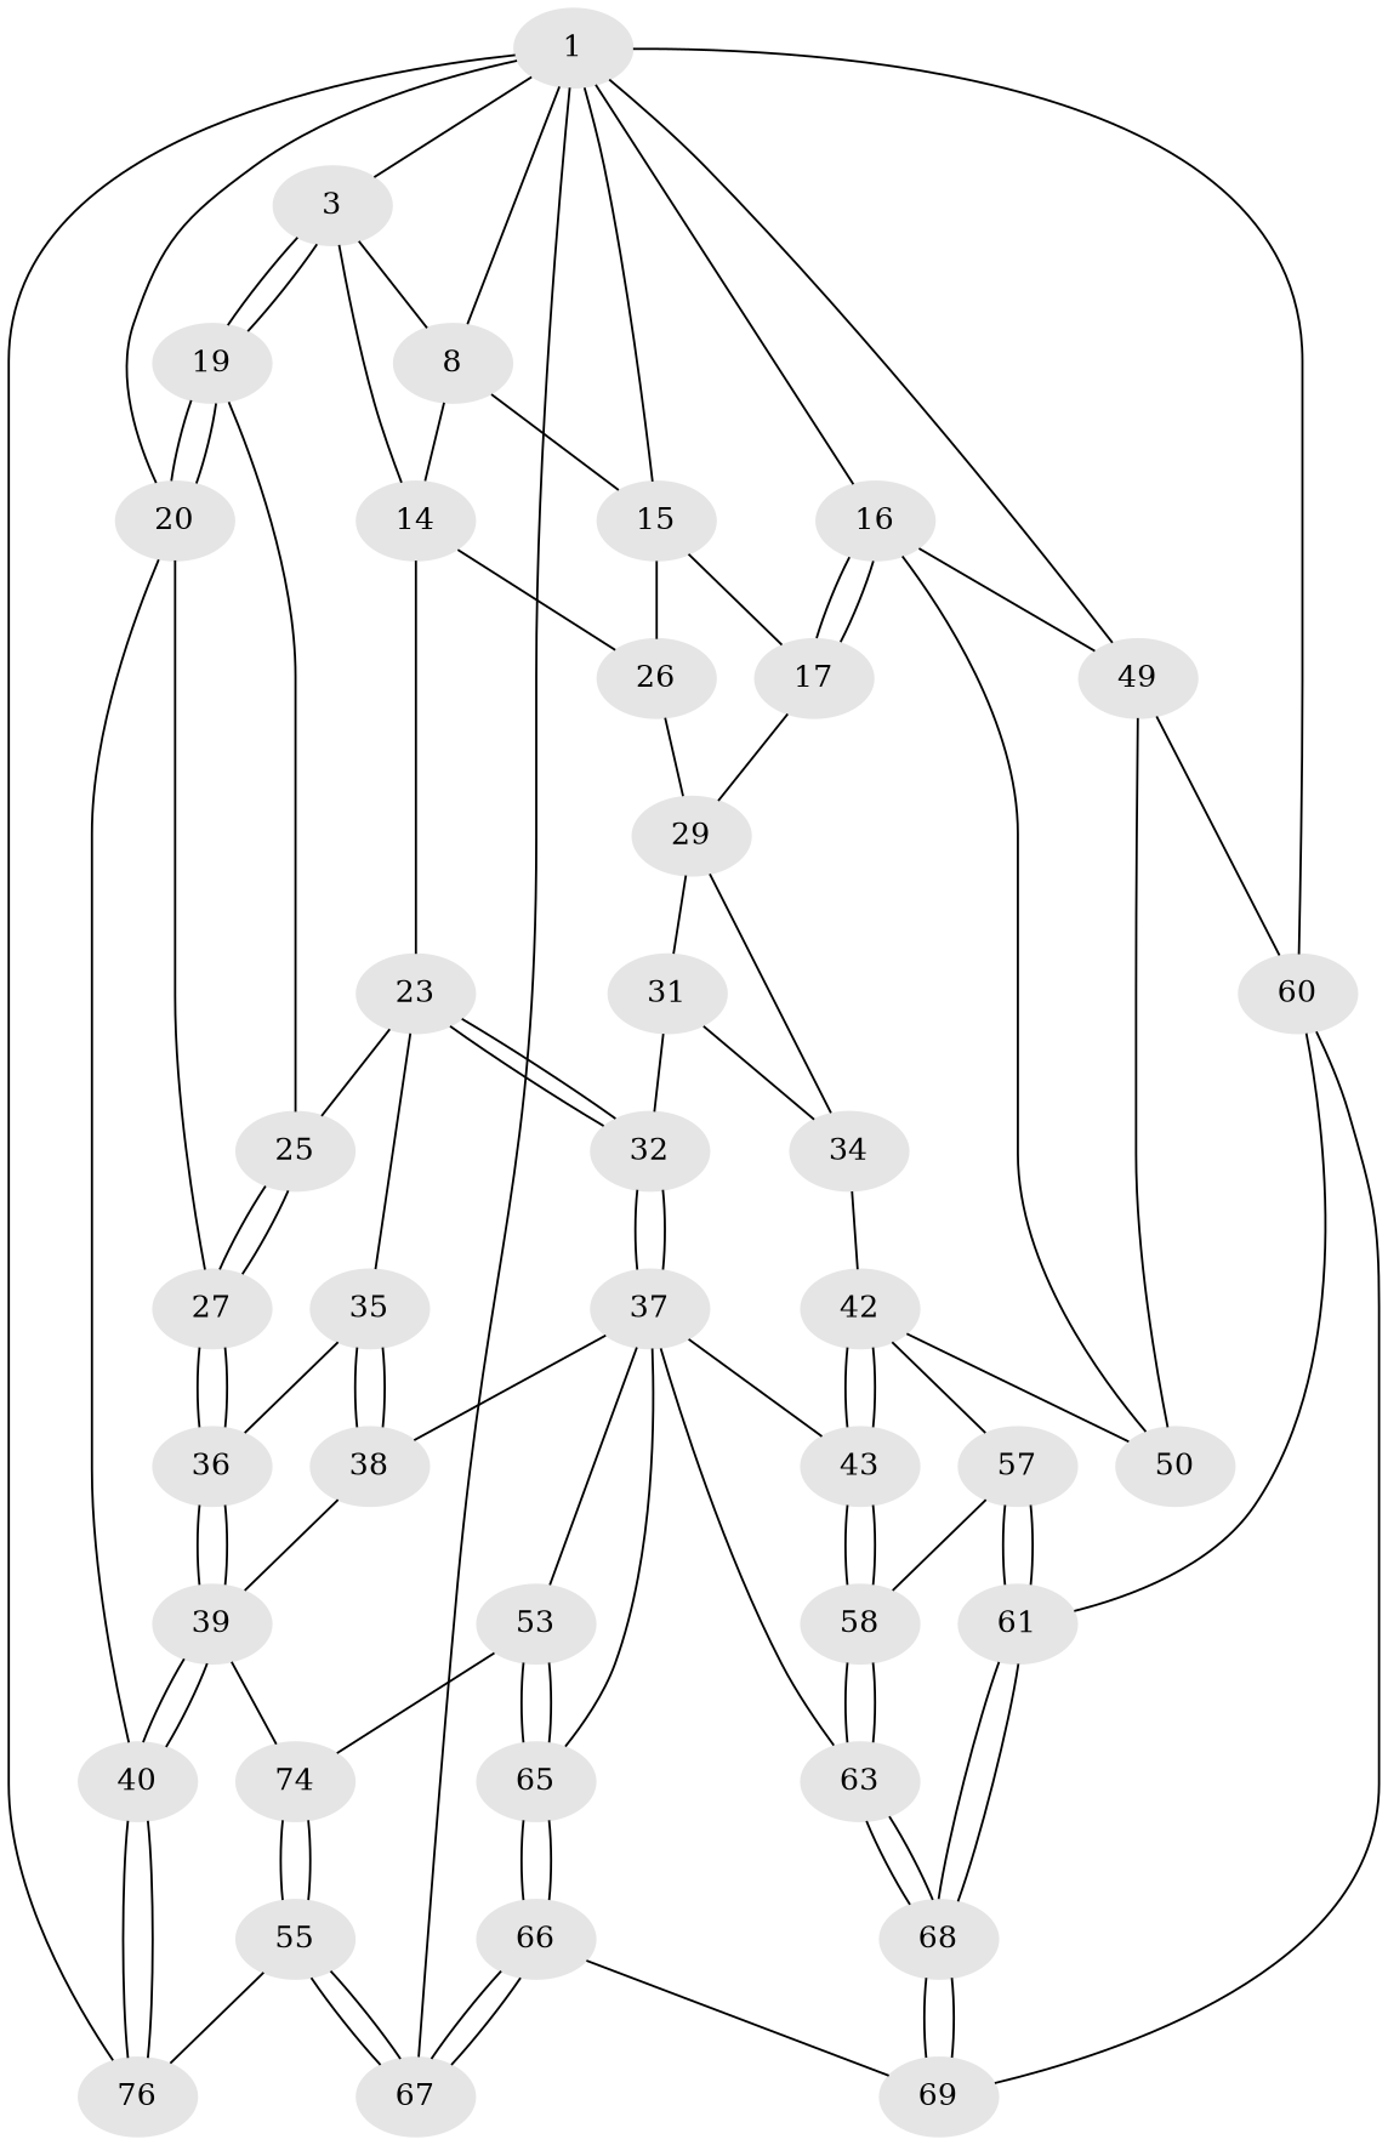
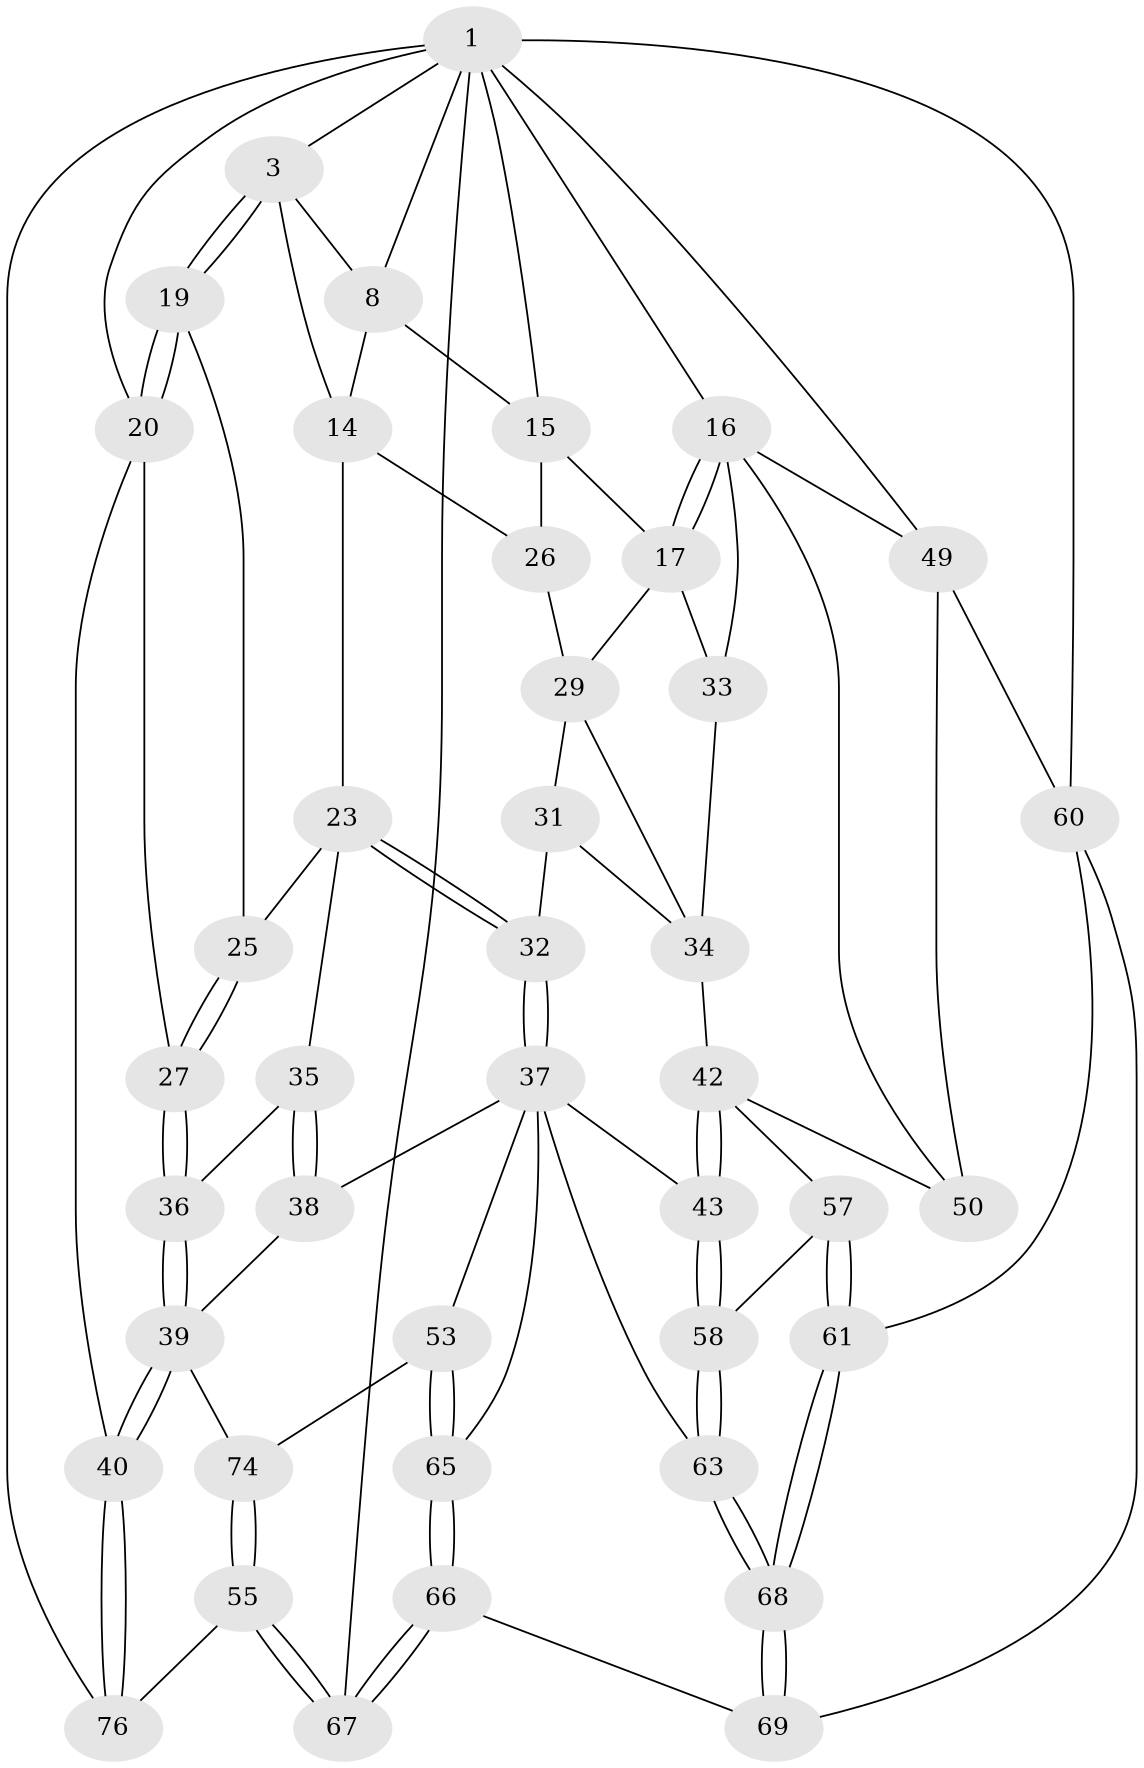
  graph {
    node [color=gray90 style=filled]
    1 [super="+2+6"]
    3 [super="+4"]
    8 [super="+13"]
    15 [super="+18"]
    16 [super="+46"]
    20 [super="+21"]
    49 [super="+59"]
    n8 [label=76]
    60 [super="+70"]
    67
    14 [super="+22"]
    19
    26
    17 [super="+28"]
+   33
    50
    27
    40
    61
    69
    23 [super="+24"]
    25
    32
    35
    29 [super="+30"]
    34 [super="+41"]
    31
    36
    37 [super="+44"]
    38
    39 [super="+45"]
    42 [super="+51"]
    43
    53
    63
    65
    57
    n38 [label=74]
    58
    68
    66
    55
    1 -- 3
    1 -- 8
    1 -- 15
    1 -- 16
    1 -- 20
    1 -- 49
    1 -- n8
    1 -- 60
    1 -- 67
    3 -- 8
    3 -- 14
    3 -- 19
    3 -- 19
    8 -- 15
    8 -- 14
    15 -- 26
    15 -- 17
    16 -- 49
    16 -- 17
    16 -- 17
+   16 -- 33
    16 -- 50
    20 -- 27
    20 -- 40
    49 -- 60
    49 -- 50
    60 -- 61
    60 -- 69
    14 -- 26
    14 -- 23
    19 -- 20
    19 -- 20
    19 -- 25
    26 -- 29
+   17 -- 33
    17 -- 29
+   33 -- 34
    27 -- 36
    27 -- 36
    40 -- n8
    40 -- n8
    61 -- 68
    61 -- 68
    23 -- 25
    23 -- 32
    23 -- 32
    23 -- 35
    25 -- 27
    25 -- 27
    32 -- 37
    32 -- 37
    35 -- 36
    35 -- 38
    35 -- 38
    29 -- 34
    29 -- 31
    34 -- 42
    31 -- 32
    31 -- 34
    36 -- 39
    36 -- 39
    37 -- 38
    37 -- 43
    37 -- 53
    37 -- 63
    37 -- 65
    38 -- 39
    39 -- 40
    39 -- 40
    39 -- n38
    42 -- 50
    42 -- 43
    42 -- 43
    42 -- 57
    43 -- 58
    43 -- 58
    53 -- 65
    53 -- 65
    53 -- n38
    63 -- 68
    63 -- 68
    65 -- 66
    65 -- 66
    57 -- 61
    57 -- 61
    57 -- 58
    n38 -- 55
    n38 -- 55
    58 -- 63
    58 -- 63
    68 -- 69
    68 -- 69
    66 -- 67
    66 -- 67
    66 -- 69
    55 -- n8
    55 -- 67
    55 -- 67
  }
